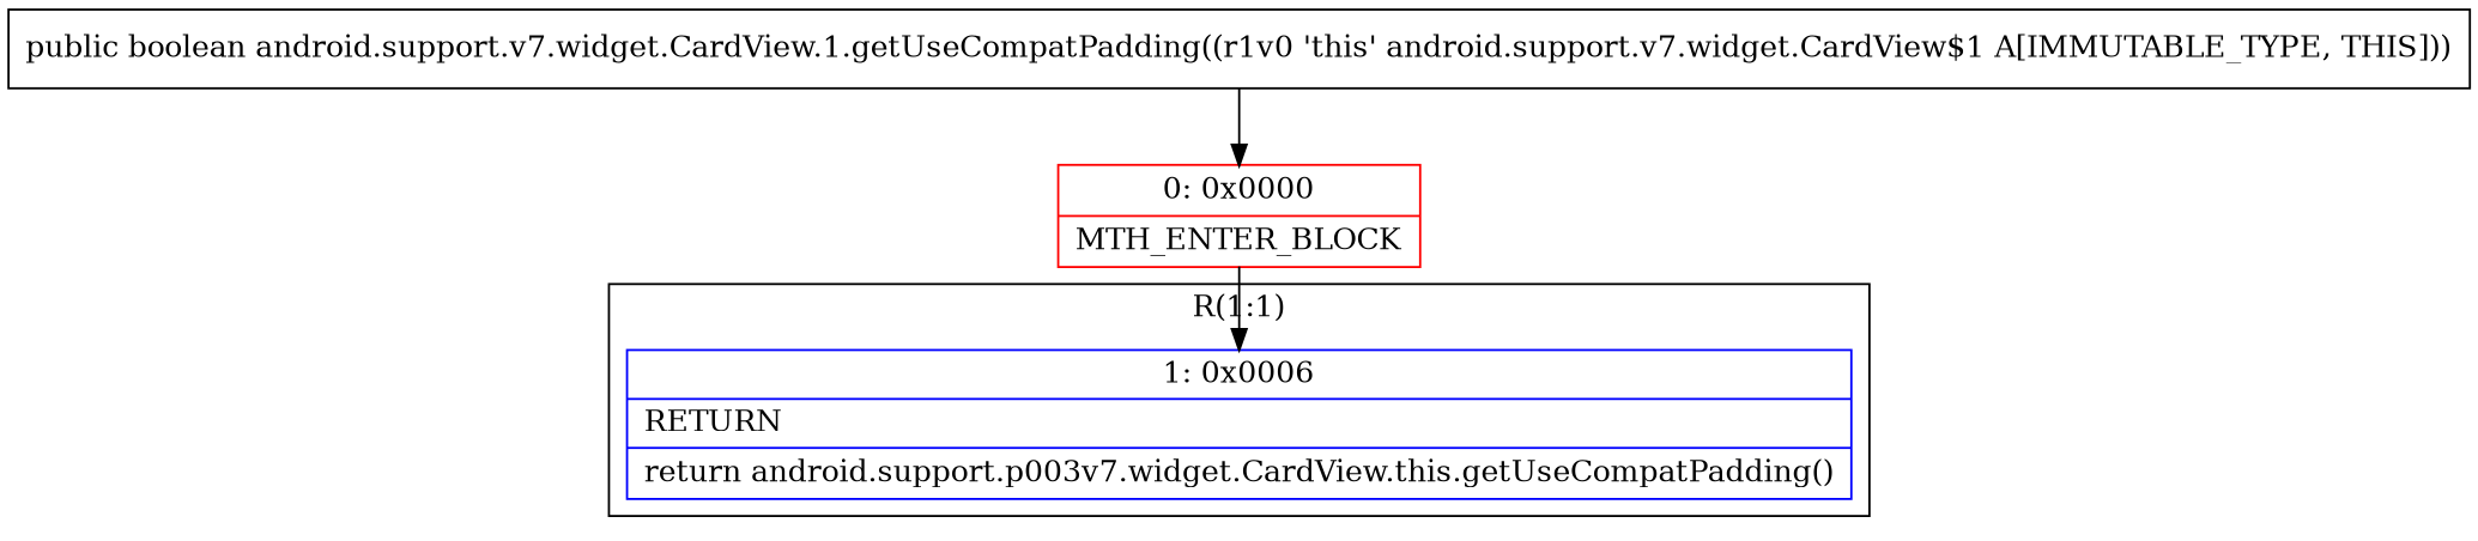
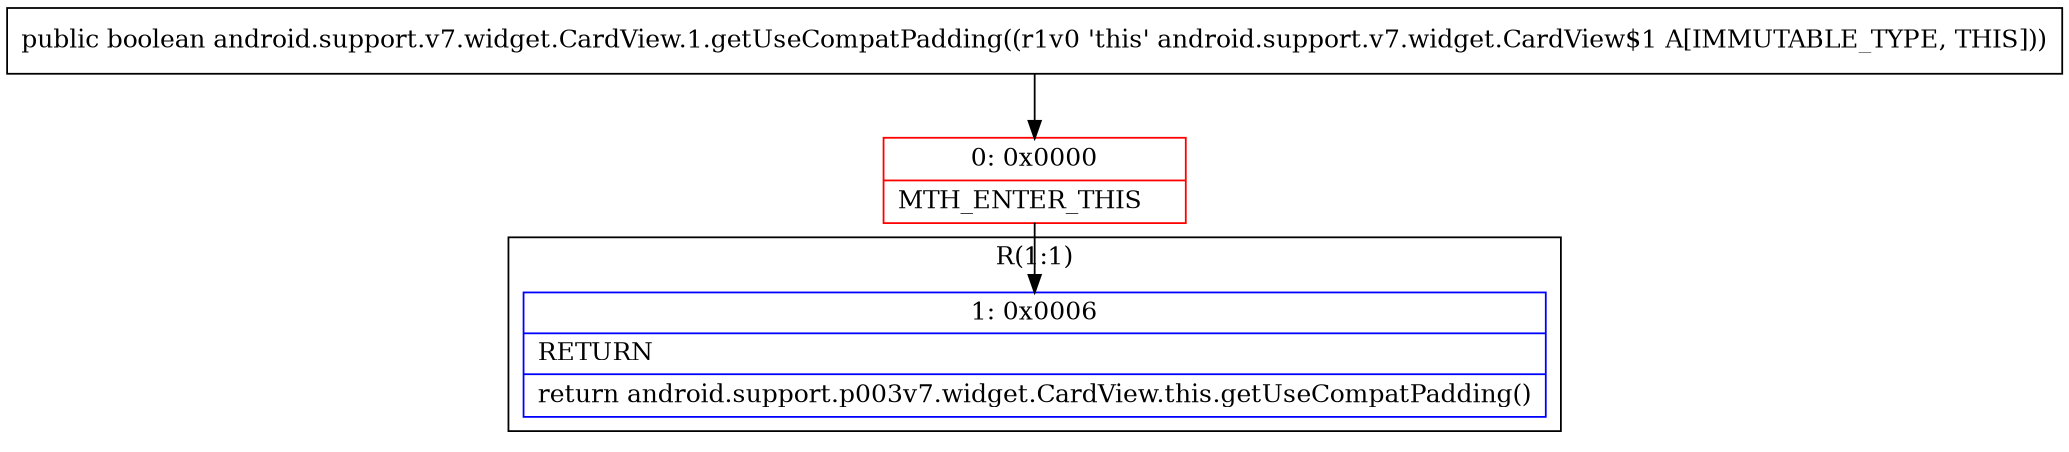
  digraph {
    node [shape=record]
    n1 [color=blue label="{1\:\ 0x0006|RETURN\l|return android.support.p003v7.widget.CardView.this.getUseCompatPadding()\l}"]
-   n2 [color=red label="{0\:\ 0x0000|MTH_ENTER_BLOCK\l}"]
+   n2 [color=red label="{0\:\ 0x0000|MTH_ENTER_THIS\l}"]
    n3 [label="{public boolean android.support.v7.widget.CardView.1.getUseCompatPadding((r1v0 'this' android.support.v7.widget.CardView$1 A[IMMUTABLE_TYPE, THIS])) }"]
    subgraph cluster_1 {
      label="R(1:1)"
      n1
    }
    n2 -> n1
    n3 -> n2
  }
